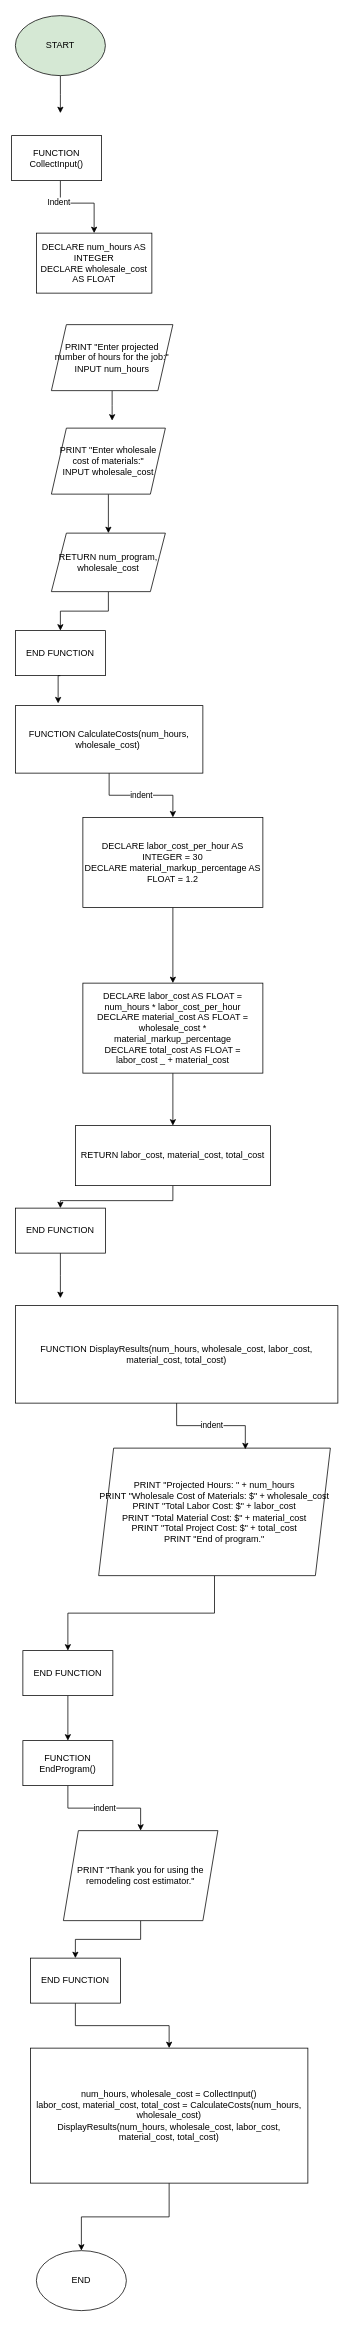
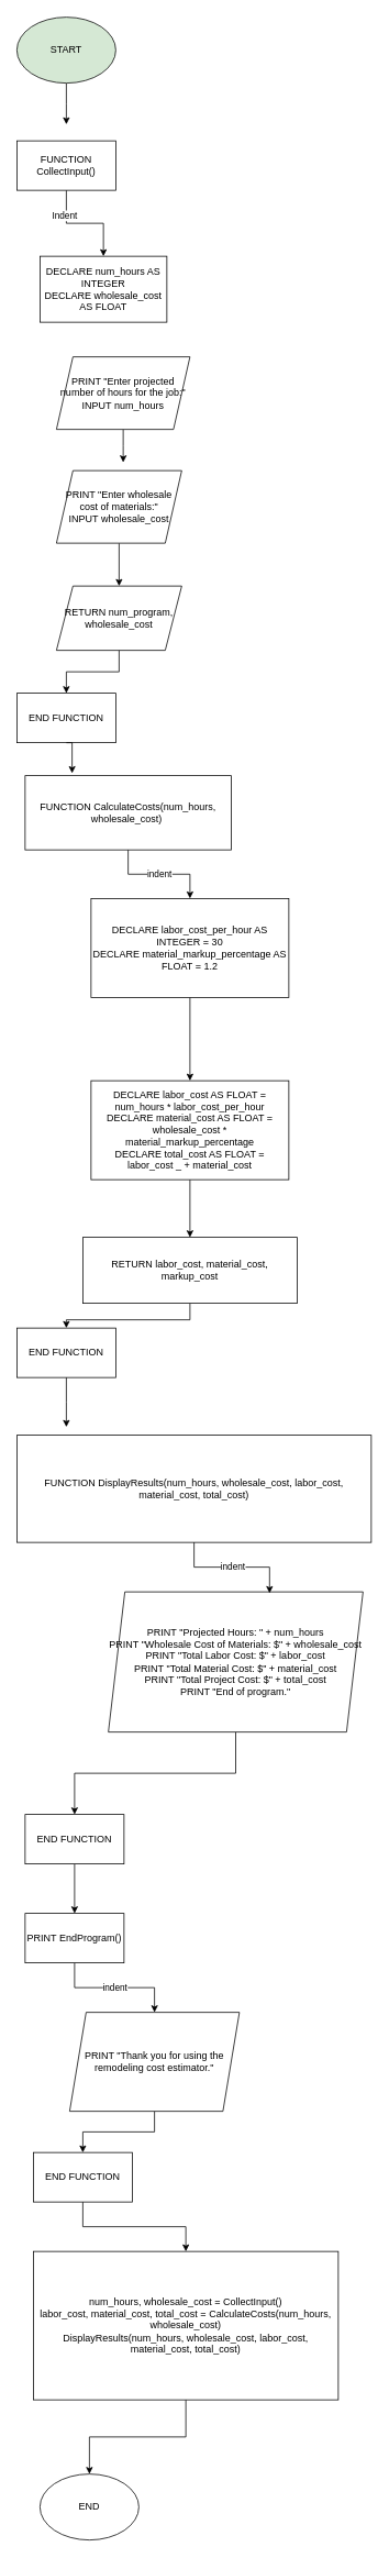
  <mxCell id="0" />
  <mxCell id="1" parent="0" />
  <mxCell id="2" style="edgeStyle=orthogonalEdgeStyle;rounded=0;orthogonalLoop=1;jettySize=auto;html=1;" edge="1" parent="1" source="3"><mxGeometry relative="1" as="geometry"><mxPoint x="80" y="150" as="targetPoint" /></mxGeometry></mxCell>
  <mxCell id="3" value="START" style="ellipse;whiteSpace=wrap;html=1;fillColor=#d5e8d4;" vertex="1" parent="1"><mxGeometry x="20" y="20" width="120" height="80" as="geometry" /></mxCell>
  <mxCell id="4" value="" style="edgeStyle=orthogonalEdgeStyle;rounded=0;orthogonalLoop=1;jettySize=auto;html=1;" edge="1" parent="1" source="6" target="13"><mxGeometry relative="1" as="geometry"><Array as="points"><mxPoint x="80" y="270" /><mxPoint x="125" y="270" /></Array></mxGeometry></mxCell>
  <mxCell id="5" value="Indent" style="edgeLabel;html=1;align=center;verticalAlign=middle;resizable=0;points=[];" vertex="1" connectable="0" parent="4"><mxGeometry x="-0.52" y="-3" relative="1" as="geometry"><mxPoint as="offset" /></mxGeometry></mxCell>
- <mxCell id="6" value="FUNCTION CollectInput()" style="rounded=0;whiteSpace=wrap;html=1;" vertex="1" parent="1"><mxGeometry x="15" y="180" width="120" height="60" as="geometry" /></mxCell>
+ <mxCell id="6" value="FUNCTION CollectInput()" style="rounded=0;whiteSpace=wrap;html=1;" vertex="1" parent="1"><mxGeometry x="20" y="170" width="120" height="60" as="geometry" /></mxCell>
  <mxCell id="7" style="edgeStyle=orthogonalEdgeStyle;rounded=0;orthogonalLoop=1;jettySize=auto;html=1;exitX=0.5;exitY=1;exitDx=0;exitDy=0;" edge="1" parent="1" source="8"><mxGeometry relative="1" as="geometry"><mxPoint x="149" y="560" as="targetPoint" /></mxGeometry></mxCell>
  <mxCell id="8" value="PRINT &quot;Enter projected number of hours for the job:&quot;&lt;div&gt;INPUT num_hours&lt;/div&gt;" style="shape=parallelogram;perimeter=parallelogramPerimeter;whiteSpace=wrap;html=1;fixedSize=1;" vertex="1" parent="1"><mxGeometry x="68" y="432" width="162" height="88" as="geometry" /></mxCell>
  <mxCell id="9" style="edgeStyle=orthogonalEdgeStyle;rounded=0;orthogonalLoop=1;jettySize=auto;html=1;exitX=0.5;exitY=1;exitDx=0;exitDy=0;entryX=0.5;entryY=0;entryDx=0;entryDy=0;" edge="1" parent="1" source="10" target="12"><mxGeometry relative="1" as="geometry" /></mxCell>
  <mxCell id="10" value="PRINT &quot;Enter wholesale cost of materials:&quot;&lt;div&gt;INPUT wholesale_cost&lt;/div&gt;" style="shape=parallelogram;perimeter=parallelogramPerimeter;whiteSpace=wrap;html=1;fixedSize=1;" vertex="1" parent="1"><mxGeometry x="68" y="570" width="152" height="88" as="geometry" /></mxCell>
  <mxCell id="11" style="edgeStyle=orthogonalEdgeStyle;rounded=0;orthogonalLoop=1;jettySize=auto;html=1;exitX=0.5;exitY=1;exitDx=0;exitDy=0;" edge="1" parent="1" source="12" target="14"><mxGeometry relative="1" as="geometry" /></mxCell>
  <mxCell id="12" value="RETURN num_program, wholesale_cost" style="shape=parallelogram;perimeter=parallelogramPerimeter;whiteSpace=wrap;html=1;fixedSize=1;" vertex="1" parent="1"><mxGeometry x="68" y="710" width="152" height="78" as="geometry" /></mxCell>
  <mxCell id="13" value="DECLARE num_hours AS INTEGER&lt;div&gt;DECLARE wholesale_cost AS FLOAT&lt;/div&gt;" style="rounded=0;whiteSpace=wrap;html=1;" vertex="1" parent="1"><mxGeometry x="48" y="310" width="154" height="80" as="geometry" /></mxCell>
  <mxCell id="14" value="END FUNCTION" style="rounded=0;whiteSpace=wrap;html=1;" vertex="1" parent="1"><mxGeometry x="20" y="840" width="120" height="60" as="geometry" /></mxCell>
  <mxCell id="15" style="edgeStyle=orthogonalEdgeStyle;rounded=0;orthogonalLoop=1;jettySize=auto;html=1;exitX=0.5;exitY=1;exitDx=0;exitDy=0;entryX=0.5;entryY=0;entryDx=0;entryDy=0;" edge="1" parent="1" source="16" target="20"><mxGeometry relative="1" as="geometry" /></mxCell>
  <mxCell id="16" value="DECLARE labor_cost_per_hour AS INTEGER = 30&lt;div&gt;DECLARE material_markup_percentage AS FLOAT = 1.2&lt;/div&gt;" style="rounded=0;whiteSpace=wrap;html=1;" vertex="1" parent="1"><mxGeometry x="110" y="1089" width="240" height="120" as="geometry" /></mxCell>
  <mxCell id="17" value="indent" style="edgeStyle=orthogonalEdgeStyle;rounded=0;orthogonalLoop=1;jettySize=auto;html=1;exitX=0.5;exitY=1;exitDx=0;exitDy=0;entryX=0.5;entryY=0;entryDx=0;entryDy=0;" edge="1" parent="1" source="18" target="16"><mxGeometry relative="1" as="geometry" /></mxCell>
- <mxCell id="18" value="FUNCTION CalculateCosts(num_hours, wholesale_cost)&amp;nbsp;" style="rounded=0;whiteSpace=wrap;html=1;" vertex="1" parent="1"><mxGeometry x="20" y="940" width="250" height="90" as="geometry" /></mxCell>
+ <mxCell id="18" value="FUNCTION CalculateCosts(num_hours, wholesale_cost)&amp;nbsp;" style="rounded=0;whiteSpace=wrap;html=1;" vertex="1" parent="1"><mxGeometry x="30" y="940" width="250" height="90" as="geometry" /></mxCell>
  <mxCell id="19" style="edgeStyle=orthogonalEdgeStyle;rounded=0;orthogonalLoop=1;jettySize=auto;html=1;exitX=0.5;exitY=1;exitDx=0;exitDy=0;entryX=0.5;entryY=0;entryDx=0;entryDy=0;" edge="1" parent="1" source="20" target="24"><mxGeometry relative="1" as="geometry" /></mxCell>
  <mxCell id="20" value="DECLARE labor_cost AS FLOAT = num_hours * labor_cost_per_hour&lt;div&gt;DECLARE material_cost AS FLOAT = wholesale_cost * material_markup_percentage&lt;/div&gt;&lt;div&gt;DECLARE total_cost AS FLOAT = labor_cost _ + material_cost&lt;/div&gt;" style="rounded=0;whiteSpace=wrap;html=1;" vertex="1" parent="1"><mxGeometry x="110" y="1310" width="240" height="120" as="geometry" /></mxCell>
  <mxCell id="21" style="edgeStyle=orthogonalEdgeStyle;rounded=0;orthogonalLoop=1;jettySize=auto;html=1;exitX=0.5;exitY=1;exitDx=0;exitDy=0;" edge="1" parent="1" source="22"><mxGeometry relative="1" as="geometry"><mxPoint x="80" y="1730" as="targetPoint" /></mxGeometry></mxCell>
  <mxCell id="22" value="END FUNCTION" style="rounded=0;whiteSpace=wrap;html=1;" vertex="1" parent="1"><mxGeometry x="20" y="1610" width="120" height="60" as="geometry" /></mxCell>
  <mxCell id="23" style="edgeStyle=orthogonalEdgeStyle;rounded=0;orthogonalLoop=1;jettySize=auto;html=1;exitX=0.5;exitY=1;exitDx=0;exitDy=0;entryX=0.5;entryY=0;entryDx=0;entryDy=0;" edge="1" parent="1" source="24" target="22"><mxGeometry relative="1" as="geometry" /></mxCell>
- <mxCell id="24" value="RETURN labor_cost, material_cost, total_cost" style="rounded=0;whiteSpace=wrap;html=1;" vertex="1" parent="1"><mxGeometry x="100" y="1500" width="260" height="80" as="geometry" /></mxCell>
+ <mxCell id="24" value="RETURN labor_cost, material_cost, markup_cost" style="rounded=0;whiteSpace=wrap;html=1;" vertex="1" parent="1"><mxGeometry x="100" y="1500" width="260" height="80" as="geometry" /></mxCell>
  <mxCell id="25" value="FUNCTION DisplayResults(num_hours, wholesale_cost, labor_cost, material_cost, total_cost)" style="rounded=0;whiteSpace=wrap;html=1;" vertex="1" parent="1"><mxGeometry x="20" y="1740" width="430" height="130" as="geometry" /></mxCell>
  <mxCell id="26" style="edgeStyle=orthogonalEdgeStyle;rounded=0;orthogonalLoop=1;jettySize=auto;html=1;exitX=0.5;exitY=1;exitDx=0;exitDy=0;entryX=0.5;entryY=0;entryDx=0;entryDy=0;" edge="1" parent="1" source="27" target="30"><mxGeometry relative="1" as="geometry" /></mxCell>
  <mxCell id="27" value="PRINT &quot;Projected Hours: &quot; + num_hours&lt;div&gt;PRINT &quot;Wholesale Cost of Materials: $&quot; + wholesale_cost&lt;/div&gt;&lt;div&gt;PRINT &quot;Total Labor Cost: $&quot; + labor_cost&lt;/div&gt;&lt;div&gt;PRINT &quot;Total Material Cost: $&quot; + material_cost&lt;/div&gt;&lt;div&gt;PRINT &quot;Total Project Cost: $&quot; + total_cost&lt;/div&gt;&lt;div&gt;PRINT &quot;End of program.&quot;&lt;/div&gt;" style="shape=parallelogram;perimeter=parallelogramPerimeter;whiteSpace=wrap;html=1;fixedSize=1;" vertex="1" parent="1"><mxGeometry x="131" y="1930" width="309" height="170" as="geometry" /></mxCell>
  <mxCell id="28" value="indent" style="edgeStyle=orthogonalEdgeStyle;rounded=0;orthogonalLoop=1;jettySize=auto;html=1;exitX=0.5;exitY=1;exitDx=0;exitDy=0;entryX=0.633;entryY=0.009;entryDx=0;entryDy=0;entryPerimeter=0;" edge="1" parent="1" source="25" target="27"><mxGeometry relative="1" as="geometry" /></mxCell>
  <mxCell id="29" style="edgeStyle=orthogonalEdgeStyle;rounded=0;orthogonalLoop=1;jettySize=auto;html=1;exitX=0.5;exitY=1;exitDx=0;exitDy=0;entryX=0.5;entryY=0;entryDx=0;entryDy=0;" edge="1" parent="1" source="30" target="33"><mxGeometry relative="1" as="geometry" /></mxCell>
  <mxCell id="30" value="END FUNCTION" style="rounded=0;whiteSpace=wrap;html=1;" vertex="1" parent="1"><mxGeometry x="30" y="2200" width="120" height="60" as="geometry" /></mxCell>
  <mxCell id="31" style="edgeStyle=orthogonalEdgeStyle;rounded=0;orthogonalLoop=1;jettySize=auto;html=1;exitX=0.5;exitY=1;exitDx=0;exitDy=0;entryX=0.228;entryY=-0.033;entryDx=0;entryDy=0;entryPerimeter=0;" edge="1" parent="1" source="14" target="18"><mxGeometry relative="1" as="geometry" /></mxCell>
  <mxCell id="32" value="indent" style="edgeStyle=orthogonalEdgeStyle;rounded=0;orthogonalLoop=1;jettySize=auto;html=1;exitX=0.5;exitY=1;exitDx=0;exitDy=0;entryX=0.5;entryY=0;entryDx=0;entryDy=0;" edge="1" parent="1" source="33" target="35"><mxGeometry relative="1" as="geometry" /></mxCell>
- <mxCell id="33" value="FUNCTION EndProgram()" style="rounded=0;whiteSpace=wrap;html=1;" vertex="1" parent="1"><mxGeometry x="30" y="2320" width="120" height="60" as="geometry" /></mxCell>
+ <mxCell id="33" value="PRINT EndProgram()" style="rounded=0;whiteSpace=wrap;html=1;" vertex="1" parent="1"><mxGeometry x="30" y="2320" width="120" height="60" as="geometry" /></mxCell>
  <mxCell id="34" style="edgeStyle=orthogonalEdgeStyle;rounded=0;orthogonalLoop=1;jettySize=auto;html=1;exitX=0.5;exitY=1;exitDx=0;exitDy=0;entryX=0.5;entryY=0;entryDx=0;entryDy=0;" edge="1" parent="1" source="35" target="37"><mxGeometry relative="1" as="geometry" /></mxCell>
  <mxCell id="35" value="PRINT &quot;Thank you for using the remodeling cost estimator.&quot;" style="shape=parallelogram;perimeter=parallelogramPerimeter;whiteSpace=wrap;html=1;fixedSize=1;" vertex="1" parent="1"><mxGeometry x="84" y="2440" width="206" height="120" as="geometry" /></mxCell>
  <mxCell id="36" style="edgeStyle=orthogonalEdgeStyle;rounded=0;orthogonalLoop=1;jettySize=auto;html=1;exitX=0.5;exitY=1;exitDx=0;exitDy=0;entryX=0.5;entryY=0;entryDx=0;entryDy=0;" edge="1" parent="1" source="37" target="39"><mxGeometry relative="1" as="geometry" /></mxCell>
  <mxCell id="37" value="END FUNCTION" style="rounded=0;whiteSpace=wrap;html=1;" vertex="1" parent="1"><mxGeometry x="40" y="2610" width="120" height="60" as="geometry" /></mxCell>
  <mxCell id="38" style="edgeStyle=orthogonalEdgeStyle;rounded=0;orthogonalLoop=1;jettySize=auto;html=1;exitX=0.5;exitY=1;exitDx=0;exitDy=0;" edge="1" parent="1" source="39" target="40"><mxGeometry relative="1" as="geometry" /></mxCell>
  <mxCell id="39" value="num_hours, wholesale_cost = CollectInput()&lt;div&gt;labor_cost, material_cost, total_cost = CalculateCosts(num_hours, wholesale_cost)&lt;/div&gt;&lt;div&gt;DisplayResults(num_hours, wholesale_cost, labor_cost, material_cost, total_cost)&lt;/div&gt;" style="rounded=0;whiteSpace=wrap;html=1;" vertex="1" parent="1"><mxGeometry x="40" y="2730" width="370" height="180" as="geometry" /></mxCell>
  <mxCell id="40" value="END" style="ellipse;whiteSpace=wrap;html=1;" vertex="1" parent="1"><mxGeometry x="48" y="3000" width="120" height="80" as="geometry" /></mxCell>
